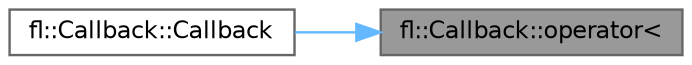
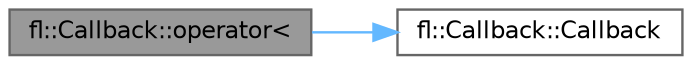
  digraph {
    rankdir=LR
    node [fontname=Helvetica fontsize=10 shape=box style=filled]
    n1 [color=gray40 fillcolor=grey60 fontcolor=black height=0.2 label="fl::Callback::operator\<" width=0.4]
    n2 [color=grey40 fillcolor=white height=0.2 label="fl::Callback::Callback" width=0.4]
-   n2 -> n1 [color=steelblue1 fontname=Helvetica fontsize=10 labelfontname=Helvetica labelfontsize=10 style=solid]
+   n1 -> n2 [color=steelblue1 fontname=Helvetica fontsize=10 labelfontname=Helvetica labelfontsize=10 style=solid]
  }
